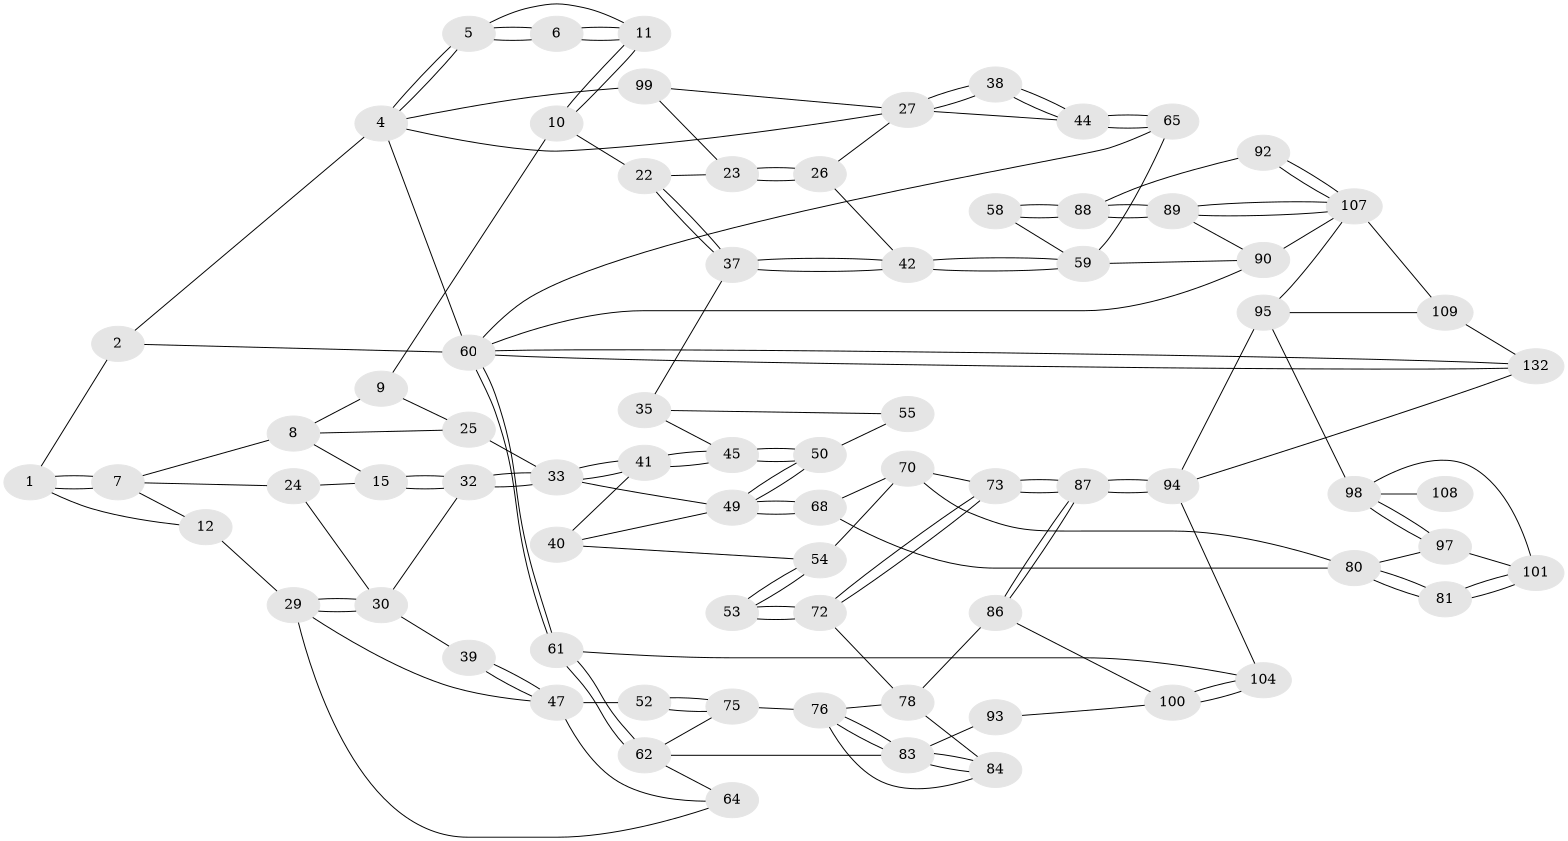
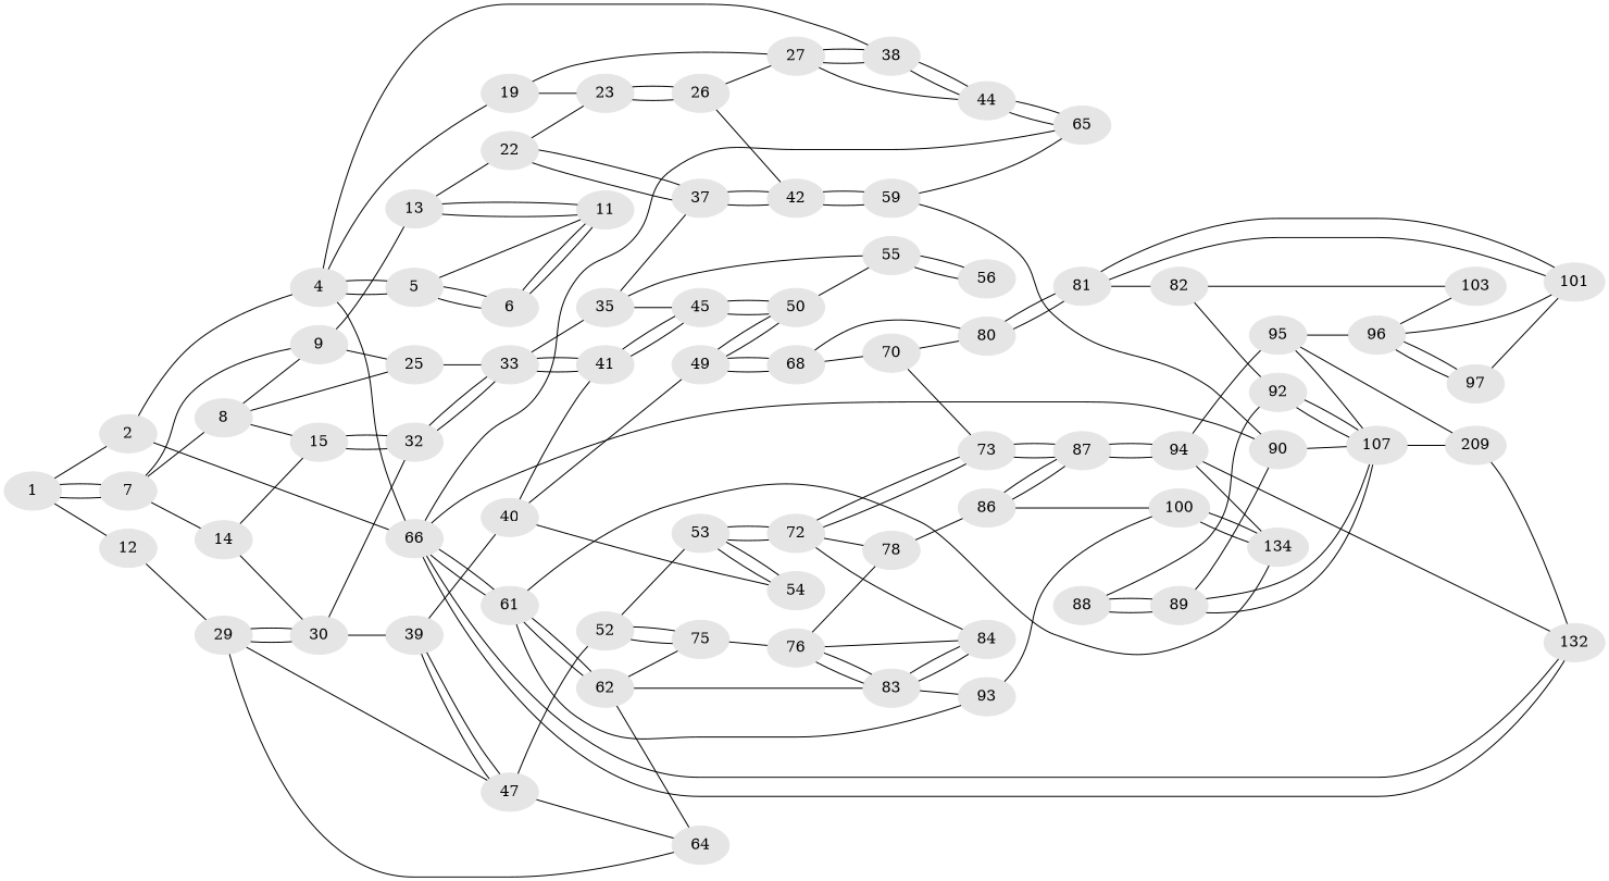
  graph {
    rankdir=LR
    node [color=gray90 style=filled]
    2 [super="+3"]
    1
    7 [super="+13"]
    12 [super="+28"]
    4 [super="+18"]
-   60 [super="+66"]
+   60 [super="+66" label=66]
    8 [super="+16"]
-   14 [label=24]
+   14
    5 [super="+17"]
-   19 [super="+20" label=99]
+   19 [super="+20"]
    38
    29 [super="+46"]
    65
    90 [super="+111"]
    61 [super="+106"]
    n16 [label=132]
    6
    11
    23
    27
    44
    9 [super="+25"]
    15
    n24 [label=25]
    30 [super="+31"]
-   10 [super="+21"]
+   10 [super="+21" label=13]
    32
    33 [super="+34"]
    22
    37
    47 [super="+51"]
    64
    39
    26 [super="+43"]
    42
    35 [super="+36"]
    41
    59 [super="+67"]
    52
    40 [super="+48"]
    45
    55
    50
+   56 [super="+69"]
    49
    54
    68 [super="+71"]
    70 [super="+74"]
    53
    75
    80 [super="+93"]
    72
    76 [super="+77"]
    73
    78 [super="+85"]
-   58
    88
+   82 [super="+91"]
    92
-   103 [label=108]
+   103
    89
    107 [super="+110"]
    62 [super="+63"]
    n64 [label=93]
-   104
+   104 [label=134]
    83 [super="+98"]
    100
    84
    81
    97
    87
    86
    94 [super="+105"]
    101
    95 [super="+108"]
-   109
-   96 [super="+102" label=98]
+   109 [label=209]
+   96 [super="+102"]
    2 -- 4
    2 -- 60
    1 -- 2
    1 -- 7
    1 -- 7
    1 -- 12 [weight=2]
-   7 -- 12
+   7 -- 9
    7 -- 8
    7 -- 14
    12 -- 29
    4 -- 60
    4 -- 5
    4 -- 5
    4 -- 19
-   4 -- 27
+   4 -- 38
    60 -- 65
    60 -- 90
    60 -- 61
    60 -- 61
    60 -- n16
    60 -- n16
    8 -- 9
    8 -- 15
    8 -- n24
    14 -- 15
    14 -- 30
    5 -- 6
    5 -- 6
    5 -- 11
    19 -- 23
    19 -- 27
    38 -- 44
    38 -- 44
    29 -- 30
    29 -- 30
    29 -- 47
    29 -- 64
    90 -- 107
    61 -- 62
    61 -- 62
+   61 -- n64
    61 -- 104
    6 -- 11
    6 -- 11
    23 -- 26
    23 -- 26
    27 -- 38
    27 -- 38
    27 -- 44
    44 -- 65
    44 -- 65
    9 -- n24
    9 -- 10 [weight=2]
    15 -- 32
    15 -- 32
    n24 -- 33
    30 -- 32
    30 -- 39
    10 -- 11
    10 -- 11
    10 -- 22
    32 -- 33
    32 -- 33
-   33 -- 49
+   33 -- 35
    33 -- 41
    33 -- 41
    22 -- 23
    22 -- 37
    22 -- 37
    37 -- 42
    37 -- 42
    47 -- 64
    47 -- 52
    39 -- 47
    39 -- 47
+   39 -- 40
    26 -- 27
    26 -- 42
    42 -- 59
    42 -- 59
    35 -- 37
    35 -- 45
    35 -- 55
    41 -- 45
    41 -- 45
    59 -- 65
    59 -- 90
+   52 -- 53
    52 -- 75
    52 -- 75
    40 -- 41
    40 -- 49
    40 -- 54
    45 -- 50
    45 -- 50
+   55 -- 56
+   55 -- 56
    50 -- 55
    49 -- 50
    49 -- 50
    49 -- 68
    49 -- 68
-   54 -- 70
    68 -- 70
    68 -- 80
    70 -- 80
    70 -- 73
    53 -- 54
    53 -- 54
    53 -- 72
    53 -- 72
    75 -- 76
    80 -- 81
    80 -- 81
-   80 -- 97
    72 -- 73
    72 -- 73
    72 -- 78
    76 -- 78
    76 -- 83
    76 -- 83
    76 -- 84
    73 -- 87
    73 -- 87
-   78 -- 84
+   72 -- 84
    78 -- 86
-   58 -- 59
-   58 -- 88
-   58 -- 88
    88 -- 92
    88 -- 89
    88 -- 89
+   82 -- 92
+   82 -- 103
    92 -- 107
    92 -- 107
    89 -- 90
    89 -- 107
    89 -- 107
    107 -- 109
    62 -- 64
    62 -- 75
    62 -- 83
    n64 -- 100
    83 -- n64
    83 -- 84
    83 -- 84
    100 -- 104
    100 -- 104
+   81 -- 82
    81 -- 101
    81 -- 101
    97 -- 101
    87 -- 94
    87 -- 94
    86 -- 100
    86 -- 87
    86 -- 87
    94 -- n16
    94 -- 104
    94 -- 95
    95 -- 107
    95 -- 109
    95 -- 96
    109 -- n16
    96 -- 103
    96 -- 97
    96 -- 97
    96 -- 101
  }
